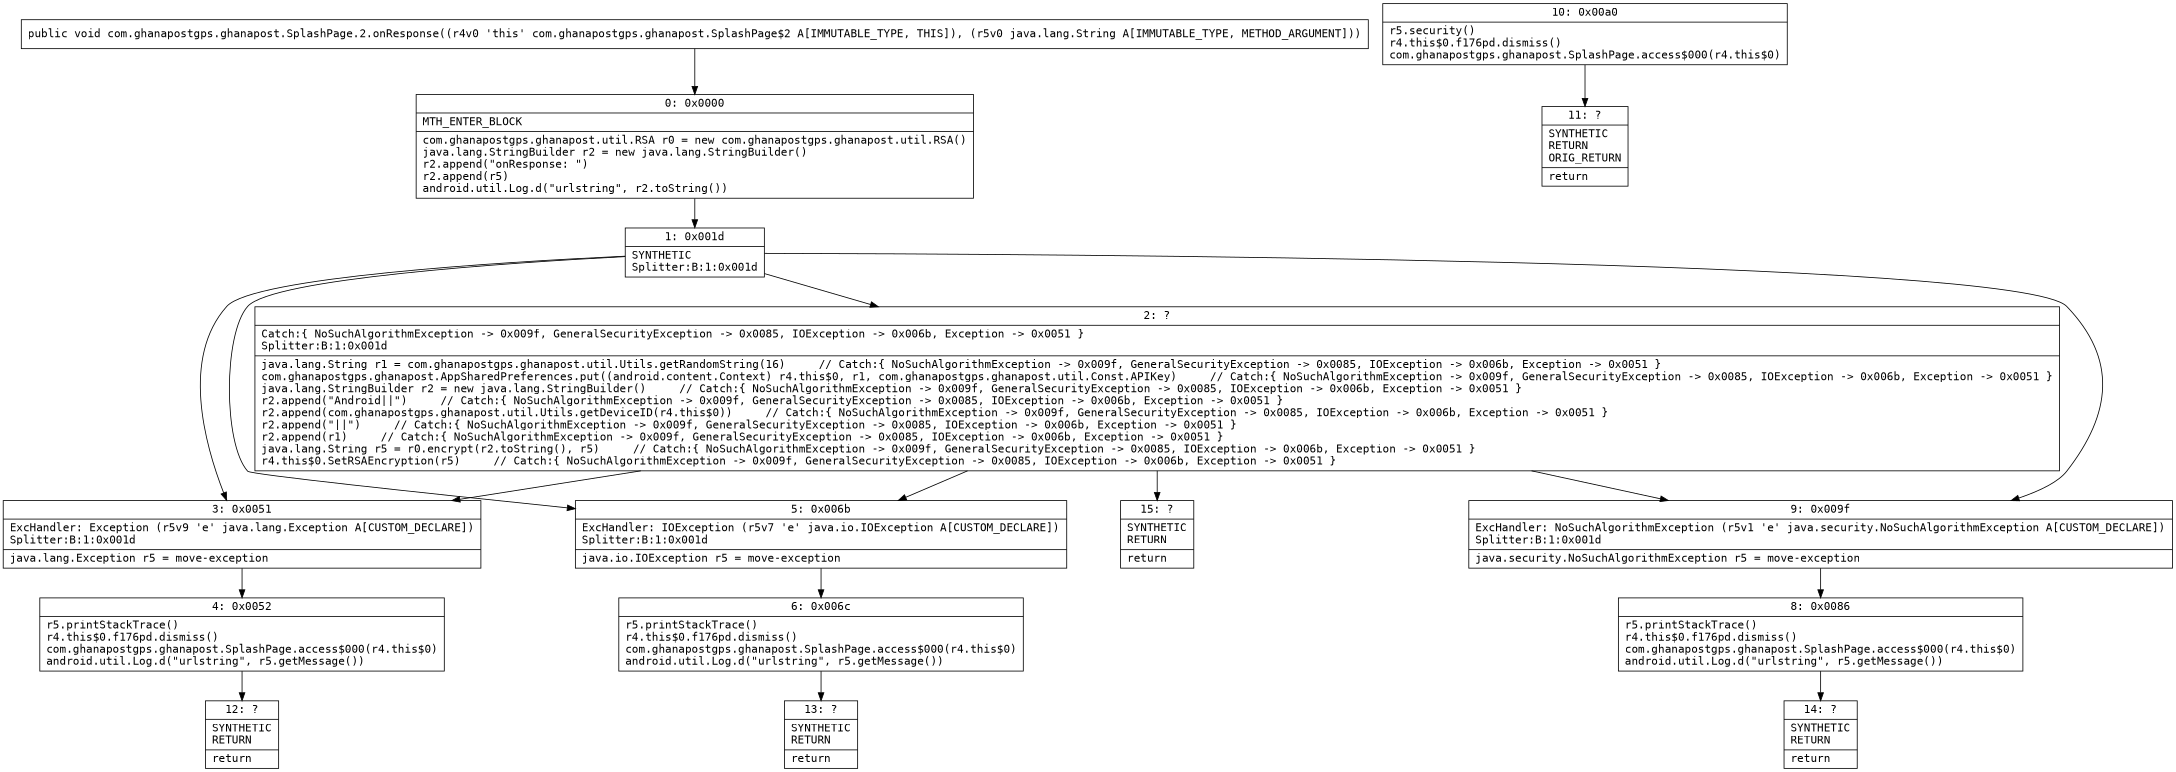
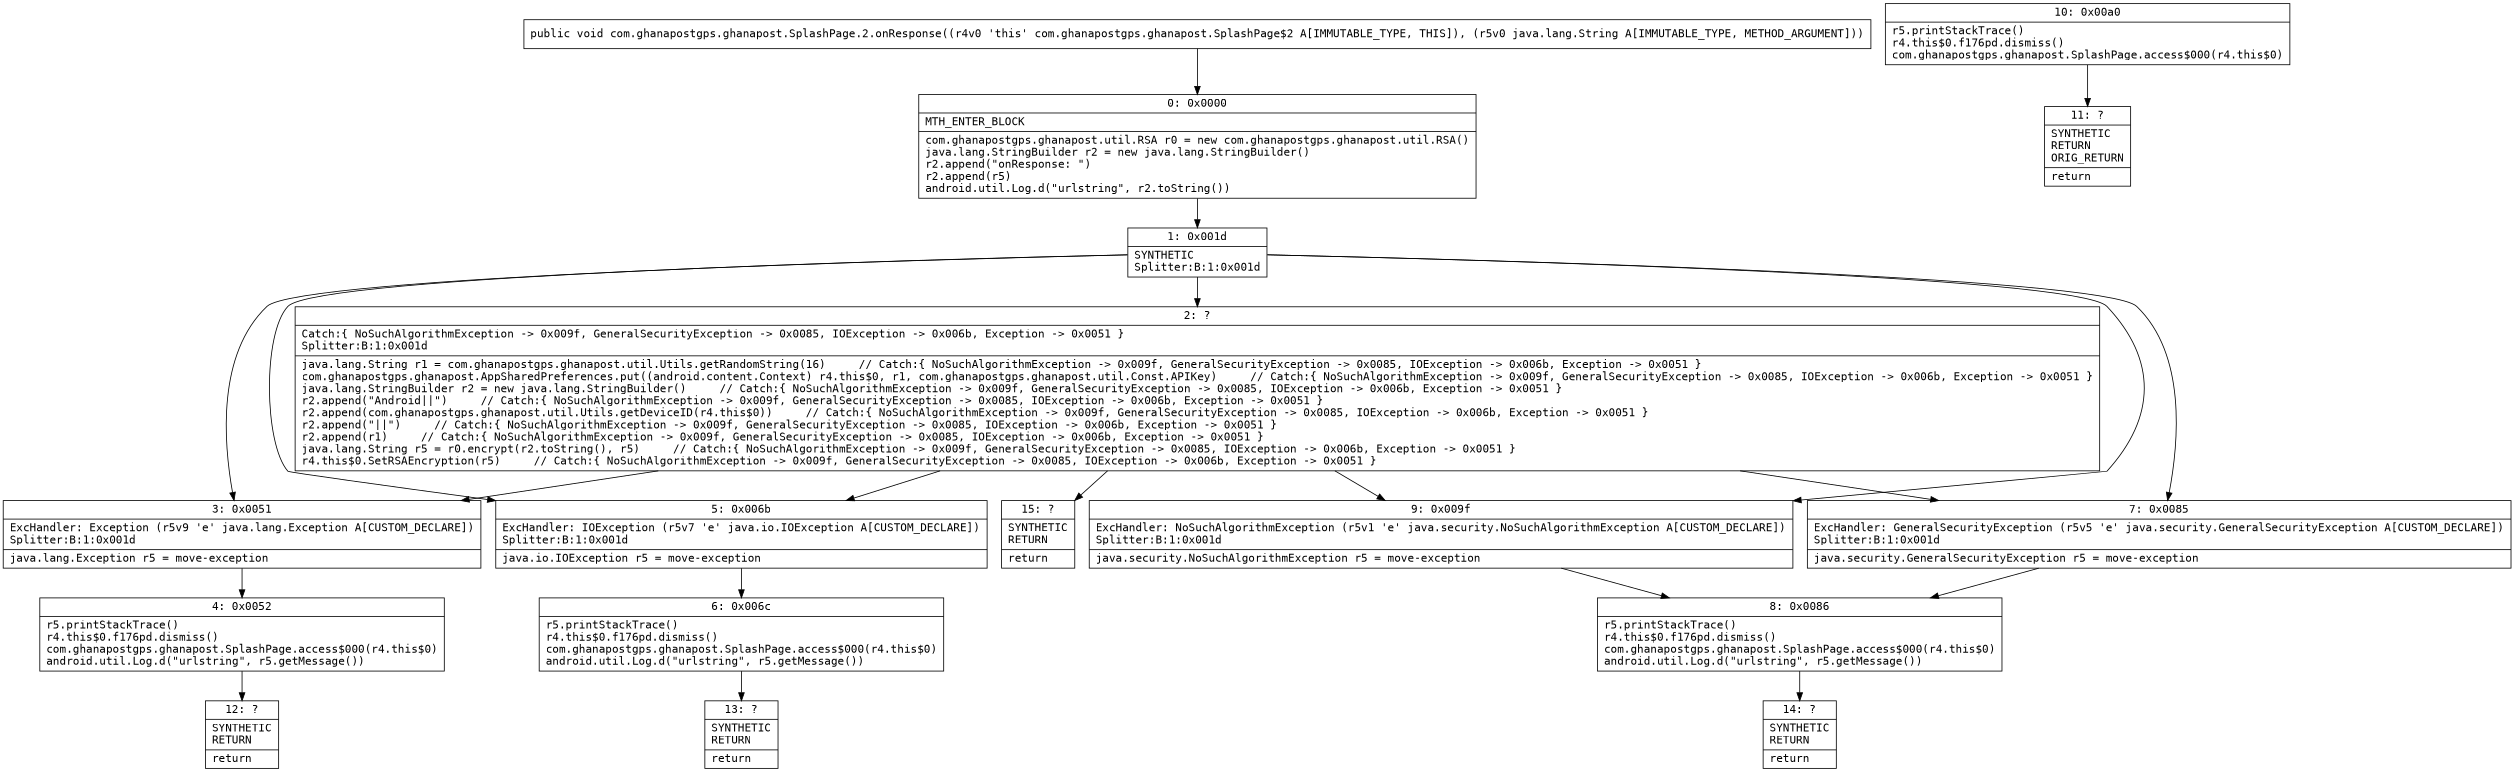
  digraph {
    fontname="DejaVu Sans Mono"
    node [fontname="DejaVu Sans Mono" shape=record]
    edge [fontname="DejaVu Sans Mono"]
    n1 [label="{0\:\ 0x0000|MTH_ENTER_BLOCK\l|com.ghanapostgps.ghanapost.util.RSA r0 = new com.ghanapostgps.ghanapost.util.RSA()\ljava.lang.StringBuilder r2 = new java.lang.StringBuilder()\lr2.append(\"onResponse: \")\lr2.append(r5)\landroid.util.Log.d(\"urlstring\", r2.toString())\l}"]
    n2 [label="{1\:\ 0x001d|SYNTHETIC\lSplitter:B:1:0x001d\l}"]
    n3 [label="{2\:\ ?|Catch:\{ NoSuchAlgorithmException \-\> 0x009f, GeneralSecurityException \-\> 0x0085, IOException \-\> 0x006b, Exception \-\> 0x0051 \}\lSplitter:B:1:0x001d\l|java.lang.String r1 = com.ghanapostgps.ghanapost.util.Utils.getRandomString(16)     \/\/ Catch:\{ NoSuchAlgorithmException \-\> 0x009f, GeneralSecurityException \-\> 0x0085, IOException \-\> 0x006b, Exception \-\> 0x0051 \}\lcom.ghanapostgps.ghanapost.AppSharedPreferences.put((android.content.Context) r4.this$0, r1, com.ghanapostgps.ghanapost.util.Const.APIKey)     \/\/ Catch:\{ NoSuchAlgorithmException \-\> 0x009f, GeneralSecurityException \-\> 0x0085, IOException \-\> 0x006b, Exception \-\> 0x0051 \}\ljava.lang.StringBuilder r2 = new java.lang.StringBuilder()     \/\/ Catch:\{ NoSuchAlgorithmException \-\> 0x009f, GeneralSecurityException \-\> 0x0085, IOException \-\> 0x006b, Exception \-\> 0x0051 \}\lr2.append(\"Android\|\|\")     \/\/ Catch:\{ NoSuchAlgorithmException \-\> 0x009f, GeneralSecurityException \-\> 0x0085, IOException \-\> 0x006b, Exception \-\> 0x0051 \}\lr2.append(com.ghanapostgps.ghanapost.util.Utils.getDeviceID(r4.this$0))     \/\/ Catch:\{ NoSuchAlgorithmException \-\> 0x009f, GeneralSecurityException \-\> 0x0085, IOException \-\> 0x006b, Exception \-\> 0x0051 \}\lr2.append(\"\|\|\")     \/\/ Catch:\{ NoSuchAlgorithmException \-\> 0x009f, GeneralSecurityException \-\> 0x0085, IOException \-\> 0x006b, Exception \-\> 0x0051 \}\lr2.append(r1)     \/\/ Catch:\{ NoSuchAlgorithmException \-\> 0x009f, GeneralSecurityException \-\> 0x0085, IOException \-\> 0x006b, Exception \-\> 0x0051 \}\ljava.lang.String r5 = r0.encrypt(r2.toString(), r5)     \/\/ Catch:\{ NoSuchAlgorithmException \-\> 0x009f, GeneralSecurityException \-\> 0x0085, IOException \-\> 0x006b, Exception \-\> 0x0051 \}\lr4.this$0.SetRSAEncryption(r5)     \/\/ Catch:\{ NoSuchAlgorithmException \-\> 0x009f, GeneralSecurityException \-\> 0x0085, IOException \-\> 0x006b, Exception \-\> 0x0051 \}\l}"]
    n4 [label="{3\:\ 0x0051|ExcHandler: Exception (r5v9 'e' java.lang.Exception A[CUSTOM_DECLARE])\lSplitter:B:1:0x001d\l|java.lang.Exception r5 = move\-exception\l}"]
    n5 [label="{5\:\ 0x006b|ExcHandler: IOException (r5v7 'e' java.io.IOException A[CUSTOM_DECLARE])\lSplitter:B:1:0x001d\l|java.io.IOException r5 = move\-exception\l}"]
+   n6 [label="{7\:\ 0x0085|ExcHandler: GeneralSecurityException (r5v5 'e' java.security.GeneralSecurityException A[CUSTOM_DECLARE])\lSplitter:B:1:0x001d\l|java.security.GeneralSecurityException r5 = move\-exception\l}"]
    n7 [label="{9\:\ 0x009f|ExcHandler: NoSuchAlgorithmException (r5v1 'e' java.security.NoSuchAlgorithmException A[CUSTOM_DECLARE])\lSplitter:B:1:0x001d\l|java.security.NoSuchAlgorithmException r5 = move\-exception\l}"]
    n8 [label="{15\:\ ?|SYNTHETIC\lRETURN\l|return\l}"]
    n9 [label="{4\:\ 0x0052|r5.printStackTrace()\lr4.this$0.f176pd.dismiss()\lcom.ghanapostgps.ghanapost.SplashPage.access$000(r4.this$0)\landroid.util.Log.d(\"urlstring\", r5.getMessage())\l}"]
    n10 [label="{6\:\ 0x006c|r5.printStackTrace()\lr4.this$0.f176pd.dismiss()\lcom.ghanapostgps.ghanapost.SplashPage.access$000(r4.this$0)\landroid.util.Log.d(\"urlstring\", r5.getMessage())\l}"]
    n11 [label="{8\:\ 0x0086|r5.printStackTrace()\lr4.this$0.f176pd.dismiss()\lcom.ghanapostgps.ghanapost.SplashPage.access$000(r4.this$0)\landroid.util.Log.d(\"urlstring\", r5.getMessage())\l}"]
    n12 [label="{12\:\ ?|SYNTHETIC\lRETURN\l|return\l}"]
    n13 [label="{13\:\ ?|SYNTHETIC\lRETURN\l|return\l}"]
    n14 [label="{14\:\ ?|SYNTHETIC\lRETURN\l|return\l}"]
-   n15 [label="{10\:\ 0x00a0|r5.security()\lr4.this$0.f176pd.dismiss()\lcom.ghanapostgps.ghanapost.SplashPage.access$000(r4.this$0)\l}"]
+   n15 [label="{10\:\ 0x00a0|r5.printStackTrace()\lr4.this$0.f176pd.dismiss()\lcom.ghanapostgps.ghanapost.SplashPage.access$000(r4.this$0)\l}"]
    n16 [label="{11\:\ ?|SYNTHETIC\lRETURN\lORIG_RETURN\l|return\l}"]
    n17 [label="{public void com.ghanapostgps.ghanapost.SplashPage.2.onResponse((r4v0 'this' com.ghanapostgps.ghanapost.SplashPage$2 A[IMMUTABLE_TYPE, THIS]), (r5v0 java.lang.String A[IMMUTABLE_TYPE, METHOD_ARGUMENT])) }"]
    n1 -> n2
    n2 -> n3
    n2 -> n4
    n2 -> n5
+   n2 -> n6
    n2 -> n7
    n3 -> n4
    n3 -> n5
+   n3 -> n6
    n3 -> n7
    n3 -> n8
    n4 -> n9
    n5 -> n10
+   n6 -> n11
    n7 -> n11
    n9 -> n12
    n10 -> n13
    n11 -> n14
    n15 -> n16
    n17 -> n1
  }
